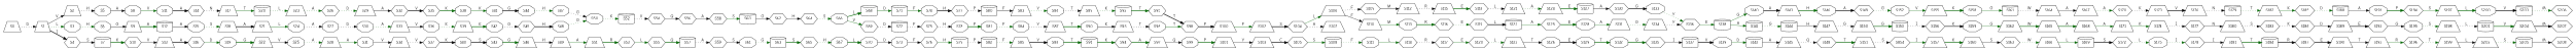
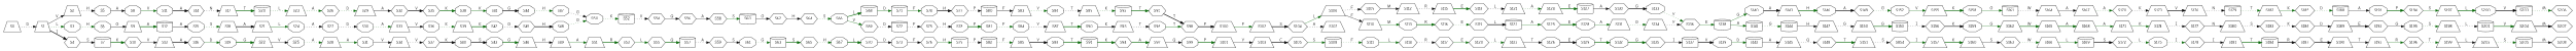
  strict digraph {
    fontname="Comic Neue"
    rankdir=LR
    node [fontname="Comic Neue" shape=trapezium]
    edge [color=darkgreen fontname="Comic Neue" style=solid]
    S0
    S1
    S2
    S3 [shape=octagon]
    S4 [shape=hexagon]
    S5 [shape=octagon]
    S6 [shape=octagon]
    S7 [shape=cylinder]
    S8 [shape=octagon]
    S9
    S10 [shape=hexagon]
    S11 [shape=octagon]
    S12 [shape=cylinder]
    S13
    S14 [shape=hexagon]
    S15 [shape=octagon]
    S16 [shape=hexagon]
    S17
    S18
    S19 [shape=octagon]
    S20 [shape=cylinder]
    S21
    S22
    S23
    S24 [shape=octagon]
    S25 [shape=octagon]
    S26 [shape=hexagon]
    S27 [shape=octagon]
    S28
    S29
    S30 [shape=octagon]
    S31 [shape=octagon]
    S32 [shape=hexagon]
    S33
    S34
    S35 [shape=hexagon]
    S36 [shape=octagon]
    S37 [shape=hexagon]
    S38 [shape=octagon]
    S39
    S40 [shape=octagon]
    S41 [shape=octagon]
    S42 [shape=octagon]
    S43 [shape=octagon]
    S44 [shape=octagon]
    S45 [shape=hexagon]
    S46
    S47 [shape=octagon]
    S48 [shape=octagon]
    S49
    S50 [shape=octagon]
    S51
    S52 [shape=cylinder]
    S53 [shape=hexagon]
    S54 [shape=hexagon]
    S55 [shape=hexagon]
    S56 [shape=hexagon]
    S57 [shape=cylinder]
    S58 [shape=hexagon]
    S59 [shape=hexagon]
    S60 [shape=cylinder]
    S61 [shape=octagon]
    S62 [shape=hexagon]
    S63 [shape=cylinder]
    S64 [shape=hexagon]
    S65 [shape=hexagon]
    S66 [shape=octagon]
    S67 [shape=octagon]
    S68 [shape=cylinder]
    S69 [shape=hexagon]
    S70 [shape=octagon]
    S71 [shape=cylinder]
    S72 [shape=cylinder]
    S73 [shape=octagon]
    S74 [shape=octagon]
    S75 [shape=hexagon]
    S76 [shape=hexagon]
    S77 [shape=hexagon]
    S78 [shape=octagon]
    S79 [shape=cylinder]
    S80 [shape=cylinder]
    S81 [shape=octagon]
    S82 [shape=cylinder]
    S83
    S84 [shape=octagon]
    S85
    S86 [shape=octagon]
    S87
    S88 [shape=octagon]
    S89
    S90 [shape=octagon]
    S91 [shape=cylinder]
    S92 [shape=cylinder]
    S93
    S94 [shape=hexagon]
    S95 [shape=hexagon]
    S96 [shape=octagon]
    S97
    S98 [shape=hexagon]
    S99 [shape=octagon]
    S100
    S101
    S102
    S103
    S104 [shape=hexagon]
    S105 [shape=hexagon]
    S106
    S107
    S108 [shape=cylinder]
    S109 [shape=hexagon]
    S110
    S111 [shape=octagon]
    S112
    S113 [shape=octagon]
    S114 [shape=hexagon]
    S115
    S116 [shape=hexagon]
    S117 [shape=hexagon]
    S118 [shape=hexagon]
    S119 [shape=hexagon]
    S120 [shape=hexagon]
    S121
    S122 [shape=cylinder]
    S123
    S124
    S125 [shape=hexagon]
    S126 [shape=octagon]
    S127 [shape=cylinder]
    S128 [shape=octagon]
    S129 [shape=octagon]
    S130 [shape=hexagon]
    S131
    S132 [shape=octagon]
    S133 [shape=octagon]
    S134
    S135 [shape=hexagon]
    S136 [shape=hexagon]
    S137 [shape=cylinder]
    S138 [shape=cylinder]
    S139 [shape=octagon]
    S140 [shape=octagon]
    S141 [shape=cylinder]
    S142 [shape=cylinder]
    S143
    S144 [shape=cylinder]
    S145
    S146 [shape=octagon]
    S147
    S148 [shape=hexagon]
    S149 [shape=hexagon]
    S150
    S151
    S152 [shape=octagon]
    S153 [shape=cylinder]
    n155 [label=S854 shape=hexagon]
    S155
    S156 [shape=hexagon]
    S157
    S158 [shape=octagon]
    S159 [shape=octagon]
    S160
    S161 [shape=cylinder]
    S162
    S163 [shape=hexagon]
    S164
    S165
    S166
    S167
    S168
    S169 [shape=cylinder]
    S170 [shape=hexagon]
    S171
    S172 [shape=hexagon]
    S173
    S174
    S175 [shape=octagon]
    S176
    S177 [shape=hexagon]
    S178 [shape=hexagon]
    S179 [shape=cylinder]
    S180
    S181
    S182
    S183 [shape=hexagon]
    S184 [shape=cylinder]
    S185 [shape=hexagon]
    S186 [shape=hexagon]
    S187 [shape=hexagon]
    S188 [shape=cylinder]
    S189
    S190
    S191 [shape=octagon]
    S192 [shape=hexagon]
    S193
    S194 [shape=hexagon]
    S195 [shape=octagon]
    S196 [shape=hexagon]
    S197
    S198
    S199
    S200 [shape=octagon]
    S201 [shape=cylinder]
    S202
    S203 [shape=cylinder]
    S204
    S205 [shape=cylinder]
    S206 [shape=hexagon]
    S207 [shape=hexagon]
    S208 [shape=hexagon]
    S0 -> S1 [color=black label=D style=dotted]
    S1 -> S2 [color=black label=V]
    S1 -> S3 [label=L style=dotted]
    S1 -> S4 [color=black label=I style=bold]
    S2 -> S5 [color=black label=H style=dotted]
    S3 -> S6 [label=H style=dotted]
    S4 -> S7 [color=black label=S]
    S5 -> S8 [color=black label=A]
    S6 -> S9 [color=black label=G]
    S7 -> S10 [label=K style=bold]
    S8 -> S11 [label=V]
    S9 -> S12 [label=A style=bold]
    S10 -> S13 [color=black label=V]
    S11 -> S14 [color=black label=A style=bold]
    S12 -> S15 [color=black label=A]
    S13 -> S16 [color=black label=A style=bold]
    S14 -> S17 [color=black label=N style=dotted]
    S15 -> S18 [label=S style=dotted]
    S16 -> S19 [label=D]
-   S17 -> S20 [label=T]
+   S17 -> S20 [label=T style=bold]
    S18 -> S21 [color=black label=A style=bold]
    S19 -> S22 [label=G style=bold]
    S20 -> S23 [label=L style=dotted]
    S21 -> S24 [label=L]
    S22 -> S25 [color=black label=V]
    S23 -> S26 [label=A style=dotted]
    S24 -> S27 [color=black label=A style=dotted]
    S25 -> S28 [label=A style=dotted]
    S26 -> S29 [label=D style=dotted]
    S27 -> S30 [color=black label=D style=dotted]
    S28 -> S31 [label=A]
    S29 -> S32 [color=black label=A]
    S30 -> S33 [label=A style=dotted]
    S31 -> S34 [color=black label=V]
    S32 -> S35 [color=black label=V style=bold]
    S33 -> S36 [color=black label=V]
    S34 -> S37 [color=black label=V style=dotted]
    S35 -> S38 [label=K style=bold]
    S36 -> S39 [label=K style=dotted]
    S37 -> S40 [color=black label=K style=bold]
    S38 -> S41 [label=K]
    S39 -> S42 [label=K style=bold]
    S40 -> S43 [color=black label=S style=bold]
    S41 -> S44 [color=black label=G style=bold]
    S42 -> S45 [color=black label=G style=dotted]
    S43 -> S46 [label=G style=bold]
    S44 -> S47 [label=H style=dotted]
    S45 -> S48 [color=black label=H style=bold]
    S46 -> S49 [color=black label=H]
    S47 -> S50 [color=black label=G style=dotted]
    S48 -> S50 [label=G style=dotted]
    S49 -> S51 [label=A]
    S50 -> S52 [label=K style=dotted]
    S51 -> S53 [label=R style=bold]
    S52 -> S54 [color=black label=V style=dotted]
    S53 -> S55 [label=L]
    S54 -> S56 [color=black label=Q]
    S55 -> S57 [label=Q style=bold]
    S56 -> S58 [color=black label=A]
    S57 -> S59 [color=black label=A style=dotted]
    S58 -> S60 [label=S]
    S59 -> S61 [color=black label=S]
    S60 -> S62 [color=black label=G]
    S61 -> S63 [label=G style=dotted]
    S62 -> S64 [color=black label=H]
    S63 -> S65 [label=S style=bold]
    S64 -> S66 [label=S style=dotted]
    S65 -> S67 [label=H style=dotted]
    S66 -> S68 [label=L style=bold]
    S66 -> S69 [label=V]
    S67 -> S70 [label=L style=bold]
    S68 -> S71 [label=D]
    S69 -> S72 [color=black label=D style=dotted]
    S70 -> S73 [color=black label=D]
    S71 -> S74 [label=F]
    S72 -> S75 [color=black label=F style=dotted]
    S73 -> S76 [color=black label=F]
    S74 -> S77 [color=black label=H style=bold]
    S75 -> S78 [color=black label=H style=dotted]
    S76 -> S79 [label=H]
    S77 -> S80 [color=black label=P style=dotted]
    S78 -> S81 [label=P style=bold]
    S79 -> S82 [color=black label=P style=dotted]
    S80 -> S83 [color=black label=F]
    S81 -> S84 [label=F style=dotted]
    S82 -> S85 [label=F style=dotted]
    S83 -> S86 [label=Y style=dotted]
    S84 -> S87 [color=black label=Y style=dotted]
    S85 -> S88 [color=black label=Y style=bold]
    S86 -> S89 [color=black label=T style=dotted]
    S87 -> S90 [label=T style=bold]
    S88 -> S91 [label=T style=bold]
    S89 -> S92 [label=K style=dotted]
    S90 -> S93 [color=black label=K]
    S91 -> S94 [label=K style=bold]
    S92 -> S95 [label=T style=bold]
    S93 -> S96 [color=black label=T style=dotted]
    S94 -> S97 [label=A style=bold]
    S95 -> S98 [color=black label=T style=bold]
    S96 -> S98 [label=T]
    S97 -> S99 [color=black label=Q]
    S98 -> S100 [color=black label=P style=bold]
    S99 -> S101 [label=P style=bold]
    S100 -> S102 [label=F]
    S101 -> S103 [color=black label=Y]
    S102 -> S104 [color=black label=S style=bold]
    S103 -> S105 [color=black label=C style=bold]
    S104 -> S106 [label=L]
    S104 -> S107 [color=black label=A style=dotted]
    S105 -> S108 [label=S]
    S106 -> S109 [color=black label=F style=dotted]
    S106 -> S110 [color=black label=F]
    S108 -> S111 [label=F style=dotted]
    S109 -> S112 [color=black label=M]
    S110 -> S113 [label=M]
    S111 -> S114 [label=L]
    S112 -> S115 [color=black label=R style=dotted]
    S113 -> S116 [label=R style=bold]
    S114 -> S117 [color=black label=R style=dotted]
    S115 -> S118 [label=E style=bold]
    S116 -> S119 [label=E style=dotted]
    S117 -> S120 [label=E]
    S118 -> S121 [color=black label=L style=dotted]
    S119 -> S122 [color=black label=L style=bold]
    S120 -> S123 [label=L style=dotted]
    S121 -> S124 [label=A style=dotted]
    S122 -> S125 [label=A]
    S123 -> S126 [color=black label=T]
    S124 -> S127 [label=E style=bold]
    S125 -> S128 [label=E style=bold]
    S126 -> S129 [color=black label=E style=bold]
    S127 -> S130 [color=black label=A]
    S128 -> S131 [label=A]
    S129 -> S132 [label=T style=bold]
    S130 -> S133 [color=black label=G style=bold]
    S131 -> S134 [label=G style=dotted]
    S132 -> S135 [label=G style=bold]
    S133 -> S136 [label=Y style=dotted]
    S134 -> S136 [color=black label=Y style=dotted]
    S135 -> S137 [color=black label=I]
    S136 -> S138 [label=E]
    S137 -> S139 [color=black label=V style=bold]
    S138 -> S140 [label=G]
    S138 -> S141 [label=A]
    S139 -> S142 [label=D]
    S140 -> S143 [color=black label=A style=bold]
    S141 -> S144 [label=G style=dotted]
    S142 -> S145 [color=black label=A]
    S143 -> S146 [label=H style=bold]
    S144 -> S147 [color=black label=H]
    S145 -> S148 [color=black label=Q style=dotted]
    S146 -> S149 [color=black label=A style=bold]
    S147 -> S150 [color=black label=G style=dotted]
    S148 -> S151 [label=T style=bold]
    S149 -> S152 [label=G style=dotted]
    S150 -> S153 [label=G style=bold]
    S151 -> n155 [color=black label=S style=dotted]
    S152 -> S155 [label=V]
    S153 -> S156 [color=black label=I style=dotted]
    n155 -> S157 [label=I]
    S155 -> S158 [label=K style=bold]
    S156 -> S159 [color=black label=K style=bold]
    S157 -> S160 [label=K style=bold]
    S158 -> S161 [label=G]
    S159 -> S162 [label=G]
    S160 -> S163 [color=black label=S]
    S161 -> S164 [color=black label=W style=dotted]
    S162 -> S165 [label=W style=bold]
    S163 -> S166 [label=W style=dotted]
    S164 -> S167 [color=black label=A]
    S165 -> S168 [label=A style=bold]
    S166 -> S169 [label=L]
    S167 -> S170 [label=A style=dotted]
    S168 -> S171 [label=A]
    S169 -> S172 [color=black label=S style=bold]
    S170 -> S173 [color=black label=K style=dotted]
    S171 -> S174 [label=K]
    S172 -> S175 [label=L style=dotted]
    S173 -> S176 [color=black label=V style=bold]
    S174 -> S177 [color=black label=I style=dotted]
    S175 -> S178 [label=I style=dotted]
    S176 -> S179 [color=black label=N style=dotted]
    S177 -> S180 [color=black label=N]
    S178 -> S181 [color=black label=I]
    S179 -> S182 [label=T style=dotted]
    S180 -> S183 [color=black label=S style=dotted]
    S181 -> S184 [label=T style=bold]
    S182 -> S185 [label=K]
    S183 -> S186 [color=black label=K style=dotted]
    S184 -> S187 [color=black label=R style=bold]
    S185 -> S188 [label=D style=dotted]
    S186 -> S189 [color=black label=D]
    S187 -> S190 [color=black label=E style=bold]
    S188 -> S191 [color=black label=A]
    S189 -> S192 [color=black label=E style=bold]
    S190 -> S193 [color=black label=T]
    S191 -> S194 [label=P style=bold]
    S192 -> S195 [color=black label=G]
    S193 -> S196 [label=R]
    S194 -> S197 [label=S]
    S195 -> S198 [label=S style=dotted]
    S196 -> S199 [label=T style=dotted]
    S197 -> S200 [label=L style=bold]
    S198 -> S201 [color=black label=L style=dotted]
    S199 -> S202 [color=black label=L]
    S200 -> S203 [color=black label=V style=bold]
    S201 -> S204 [label=V style=bold]
    S202 -> S205 [label=S style=dotted]
    S203 -> S206 [label=M style=dotted]
    S204 -> S207 [color=black label=M style=bold]
    S205 -> S208 [color=black label=M]
  }
